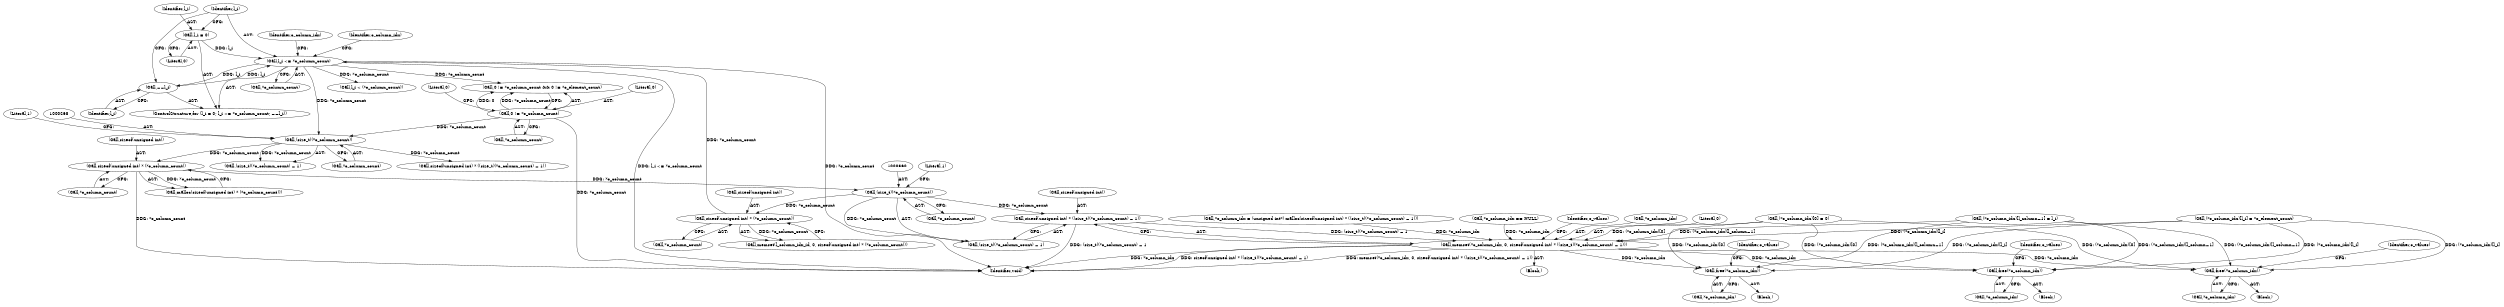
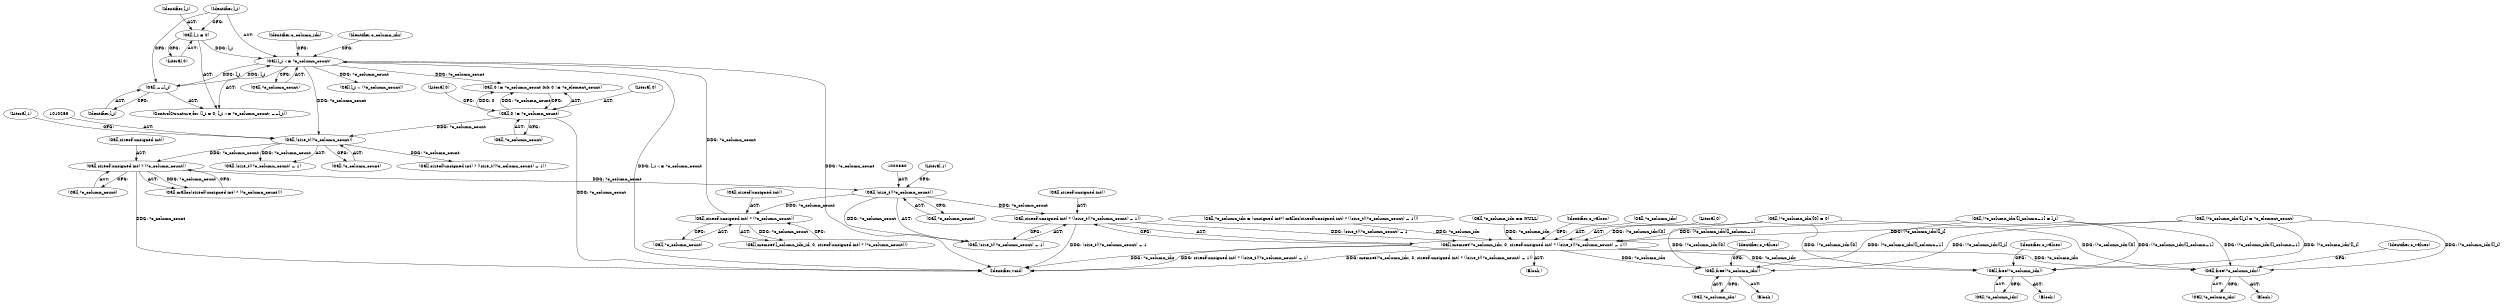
  digraph {
    n1 [label="(Call,sizeof(unsigned int) * ((size_t)(*o_column_count) + 1))"]
    n2 [label="(Call,memset(*o_column_idx, 0, sizeof(unsigned int) * ((size_t)(*o_column_count) + 1)))"]
    n3 [label="(Call,(size_t)(*o_column_count) + 1)"]
    n4 [label="(Identifier,void)"]
    n5 [label="(Call,free(*o_column_idx))"]
    n6 [label="(Call,free(*o_column_idx))"]
    n7 [label="(Call,free(*o_column_idx))"]
    n8 [label="(Block,)"]
    n9 [label="(Call,(size_t)(*o_column_count))"]
    n10 [label="(Call,sizeof(unsigned int) * (*o_column_count))"]
    n11 [label="(Call,*o_column_count)"]
    n12 [label="(Call,l_i <= *o_column_count)"]
    n13 [label="(Call,memset(l_column_idx_id, 0, sizeof(unsigned int) * (*o_column_count)))"]
    n14 [label="(Call,*o_column_count)"]
    n15 [label="(Call,sizeof(unsigned int) * (*o_column_count))"]
    n16 [label="(Call,*o_column_count)"]
    n17 [label="(Call,malloc(sizeof(unsigned int) * (*o_column_count)))"]
    n18 [label="(Call,(size_t)(*o_column_count))"]
    n19 [label="(Call,*o_column_count)"]
    n20 [label="(Call,sizeof(unsigned int) * ((size_t)(*o_column_count) + 1))"]
    n21 [label="(Call,(size_t)(*o_column_count) + 1)"]
    n22 [label="(Call,0 != *o_column_count)"]
    n23 [label="(Call,*o_column_count)"]
    n24 [label="(Call,0 != *o_column_count && 0 != *o_element_count)"]
    n25 [label="(Call,++l_i)"]
    n26 [label="(ControlStructure,for (l_i = 0; l_i <= *o_column_count; ++l_i))"]
    n27 [label="(Call,*o_column_count)"]
    n28 [label="(Call,l_i < (*o_column_count))"]
    n29 [label="(Identifier,l_i)"]
    n30 [label="(Call,l_i = 0)"]
    n31 [label="(Literal,0)"]
    n32 [label="(Call,*o_column_idx)"]
    n33 [label="(Block,)"]
    n34 [label="(Call,*o_column_idx)"]
    n35 [label="(Block,)"]
    n36 [label="(Call,*o_column_idx)"]
    n37 [label="(Block,)"]
    n38 [label="(Identifier,l_i)"]
    n39 [label="(Call,sizeof(unsigned int))"]
    n40 [label="(Identifier,o_values)"]
    n41 [label="(Literal,0)"]
    n42 [label="(Identifier,o_values)"]
    n43 [label="(Call,sizeof(unsigned int))"]
    n44 [label="(Call,*o_column_idx = (unsigned int*) malloc(sizeof(unsigned int) * ((size_t)(*o_column_count) + 1)))"]
    n45 [label="(Call,(*o_column_idx)[l_column+1] = l_i)"]
    n46 [label="(Call,*o_column_idx == NULL)"]
    n47 [label="(Identifier,o_values)"]
    n48 [label="(Literal,1)"]
    n49 [label="(Literal,1)"]
    n50 [label="(Identifier,o_column_idx)"]
    n51 [label="(Identifier,o_values)"]
    n52 [label="(Identifier,l_i)"]
    n53 [label="(Call,(*o_column_idx)[l_i] = *o_element_count)"]
    n54 [label="(Call,*o_column_idx)"]
    n55 [label="(Call,sizeof(unsigned int))"]
    n56 [label="(Literal,0)"]
    n57 [label="(Call,(*o_column_idx)[0] = 0)"]
    n58 [label="(Identifier,o_column_idx)"]
    n59 [label="(Literal,0)"]
    1000360
-   1000268
+   1000268 [label=1010268]
    n1 -> n2 [label="AST: "]
    n1 -> n2 [label="DDG: (size_t)(*o_column_count) + 1"]
    n1 -> n3 [label="CFG: "]
    n1 -> n4 [label="DDG: (size_t)(*o_column_count) + 1"]
    n2 -> n1 [label="CFG: "]
    n2 -> n4 [label="DDG: memset(*o_column_idx, 0, sizeof(unsigned int) * ((size_t)(*o_column_count) + 1))"]
    n2 -> n4 [label="DDG: *o_column_idx"]
    n2 -> n4 [label="DDG: sizeof(unsigned int) * ((size_t)(*o_column_count) + 1)"]
    n2 -> n5 [label="DDG: *o_column_idx"]
    n2 -> n6 [label="DDG: *o_column_idx"]
    n2 -> n7 [label="DDG: *o_column_idx"]
    n2 -> n8 [label="AST: "]
    n3 -> n1 [label="AST: "]
    n5 -> n32 [label="CFG: "]
    n5 -> n33 [label="AST: "]
    n6 -> n34 [label="CFG: "]
    n6 -> n35 [label="AST: "]
    n7 -> n36 [label="CFG: "]
    n7 -> n37 [label="AST: "]
    n9 -> n1 [label="DDG: *o_column_count"]
    n9 -> n3 [label="AST: "]
    n9 -> n3 [label="DDG: *o_column_count"]
    n9 -> n10 [label="DDG: *o_column_count"]
    n9 -> n11 [label="CFG: "]
    n10 -> n12 [label="DDG: *o_column_count"]
    n10 -> n13 [label="AST: "]
    n10 -> n13 [label="DDG: *o_column_count"]
    n10 -> n14 [label="CFG: "]
    n11 -> n9 [label="AST: "]
    n12 -> n4 [label="DDG: *o_column_count"]
    n12 -> n4 [label="DDG: l_i <= *o_column_count"]
    n12 -> n18 [label="DDG: *o_column_count"]
    n12 -> n24 [label="DDG: *o_column_count"]
    n12 -> n25 [label="DDG: l_i"]
    n12 -> n26 [label="AST: "]
    n12 -> n27 [label="CFG: "]
    n12 -> n28 [label="DDG: *o_column_count"]
    n13 -> n10 [label="CFG: "]
    n14 -> n10 [label="AST: "]
    n15 -> n4 [label="DDG: *o_column_count"]
    n15 -> n9 [label="DDG: *o_column_count"]
    n15 -> n16 [label="CFG: "]
    n15 -> n17 [label="AST: "]
    n15 -> n17 [label="DDG: *o_column_count"]
    n16 -> n15 [label="AST: "]
    n17 -> n15 [label="CFG: "]
    n18 -> n15 [label="DDG: *o_column_count"]
    n18 -> n19 [label="CFG: "]
    n18 -> n20 [label="DDG: *o_column_count"]
    n18 -> n21 [label="AST: "]
    n18 -> n21 [label="DDG: *o_column_count"]
    n19 -> n18 [label="AST: "]
    n22 -> n4 [label="DDG: *o_column_count"]
    n22 -> n18 [label="DDG: *o_column_count"]
    n22 -> n23 [label="CFG: "]
    n22 -> n24 [label="AST: "]
    n22 -> n24 [label="DDG: 0"]
    n22 -> n24 [label="DDG: *o_column_count"]
    n23 -> n22 [label="AST: "]
    n24 -> n22 [label="CFG: "]
    n25 -> n12 [label="DDG: l_i"]
    n25 -> n26 [label="AST: "]
    n25 -> n29 [label="CFG: "]
    n27 -> n12 [label="AST: "]
    n29 -> n25 [label="AST: "]
    n30 -> n12 [label="DDG: l_i"]
    n30 -> n26 [label="AST: "]
    n30 -> n31 [label="CFG: "]
    n31 -> n30 [label="AST: "]
    n32 -> n5 [label="AST: "]
    n34 -> n6 [label="AST: "]
    n36 -> n7 [label="AST: "]
    n38 -> n30 [label="AST: "]
    n39 -> n10 [label="AST: "]
    n40 -> n7 [label="CFG: "]
    n41 -> n2 [label="AST: "]
    n42 -> n6 [label="CFG: "]
    n43 -> n15 [label="AST: "]
    n44 -> n2 [label="DDG: *o_column_idx"]
    n45 -> n2 [label="DDG: (*o_column_idx)[l_column+1]"]
    n45 -> n5 [label="DDG: (*o_column_idx)[l_column+1]"]
    n45 -> n6 [label="DDG: (*o_column_idx)[l_column+1]"]
    n45 -> n7 [label="DDG: (*o_column_idx)[l_column+1]"]
    n46 -> n2 [label="DDG: *o_column_idx"]
    n47 -> n5 [label="CFG: "]
    n48 -> n9 [label="CFG: "]
    n49 -> n18 [label="CFG: "]
    n50 -> n12 [label="CFG: "]
    n51 -> n2 [label="CFG: "]
    n52 -> n12 [label="AST: "]
    n52 -> n25 [label="CFG: "]
    n52 -> n30 [label="CFG: "]
    n53 -> n2 [label="DDG: (*o_column_idx)[l_i]"]
    n53 -> n5 [label="DDG: (*o_column_idx)[l_i]"]
    n53 -> n6 [label="DDG: (*o_column_idx)[l_i]"]
    n53 -> n7 [label="DDG: (*o_column_idx)[l_i]"]
    n54 -> n2 [label="AST: "]
    n55 -> n1 [label="AST: "]
    n56 -> n22 [label="CFG: "]
    n57 -> n2 [label="DDG: (*o_column_idx)[0]"]
    n57 -> n5 [label="DDG: (*o_column_idx)[0]"]
    n57 -> n6 [label="DDG: (*o_column_idx)[0]"]
    n57 -> n7 [label="DDG: (*o_column_idx)[0]"]
    n58 -> n12 [label="CFG: "]
    n59 -> n22 [label="AST: "]
    1000360 -> n9 [label="AST: "]
    1000268 -> n18 [label="AST: "]
  }
